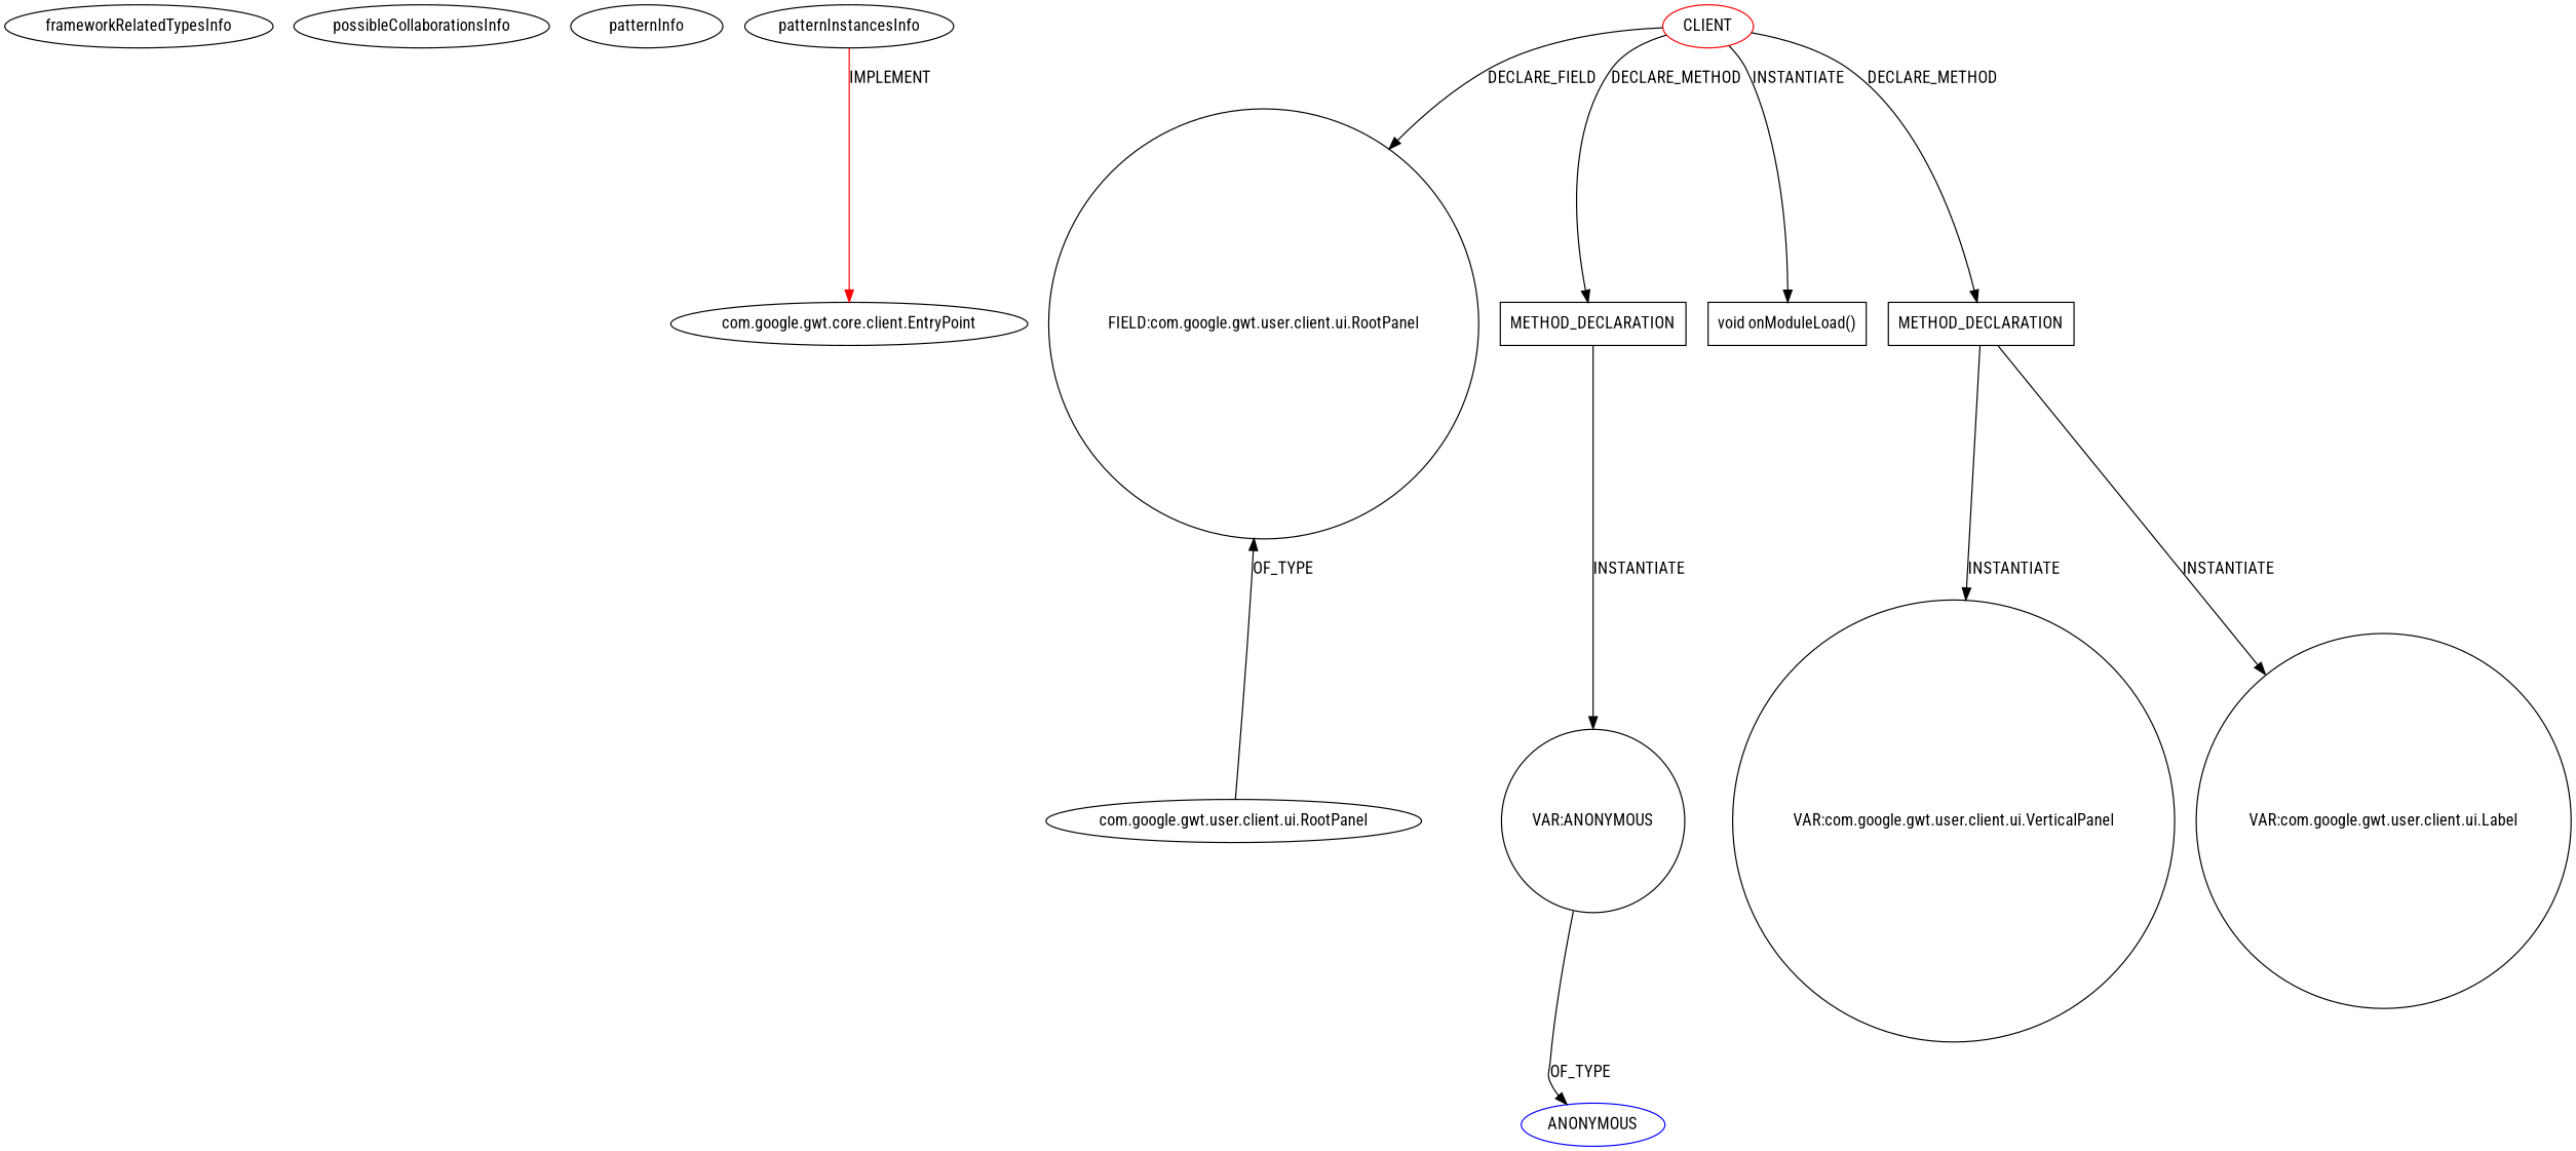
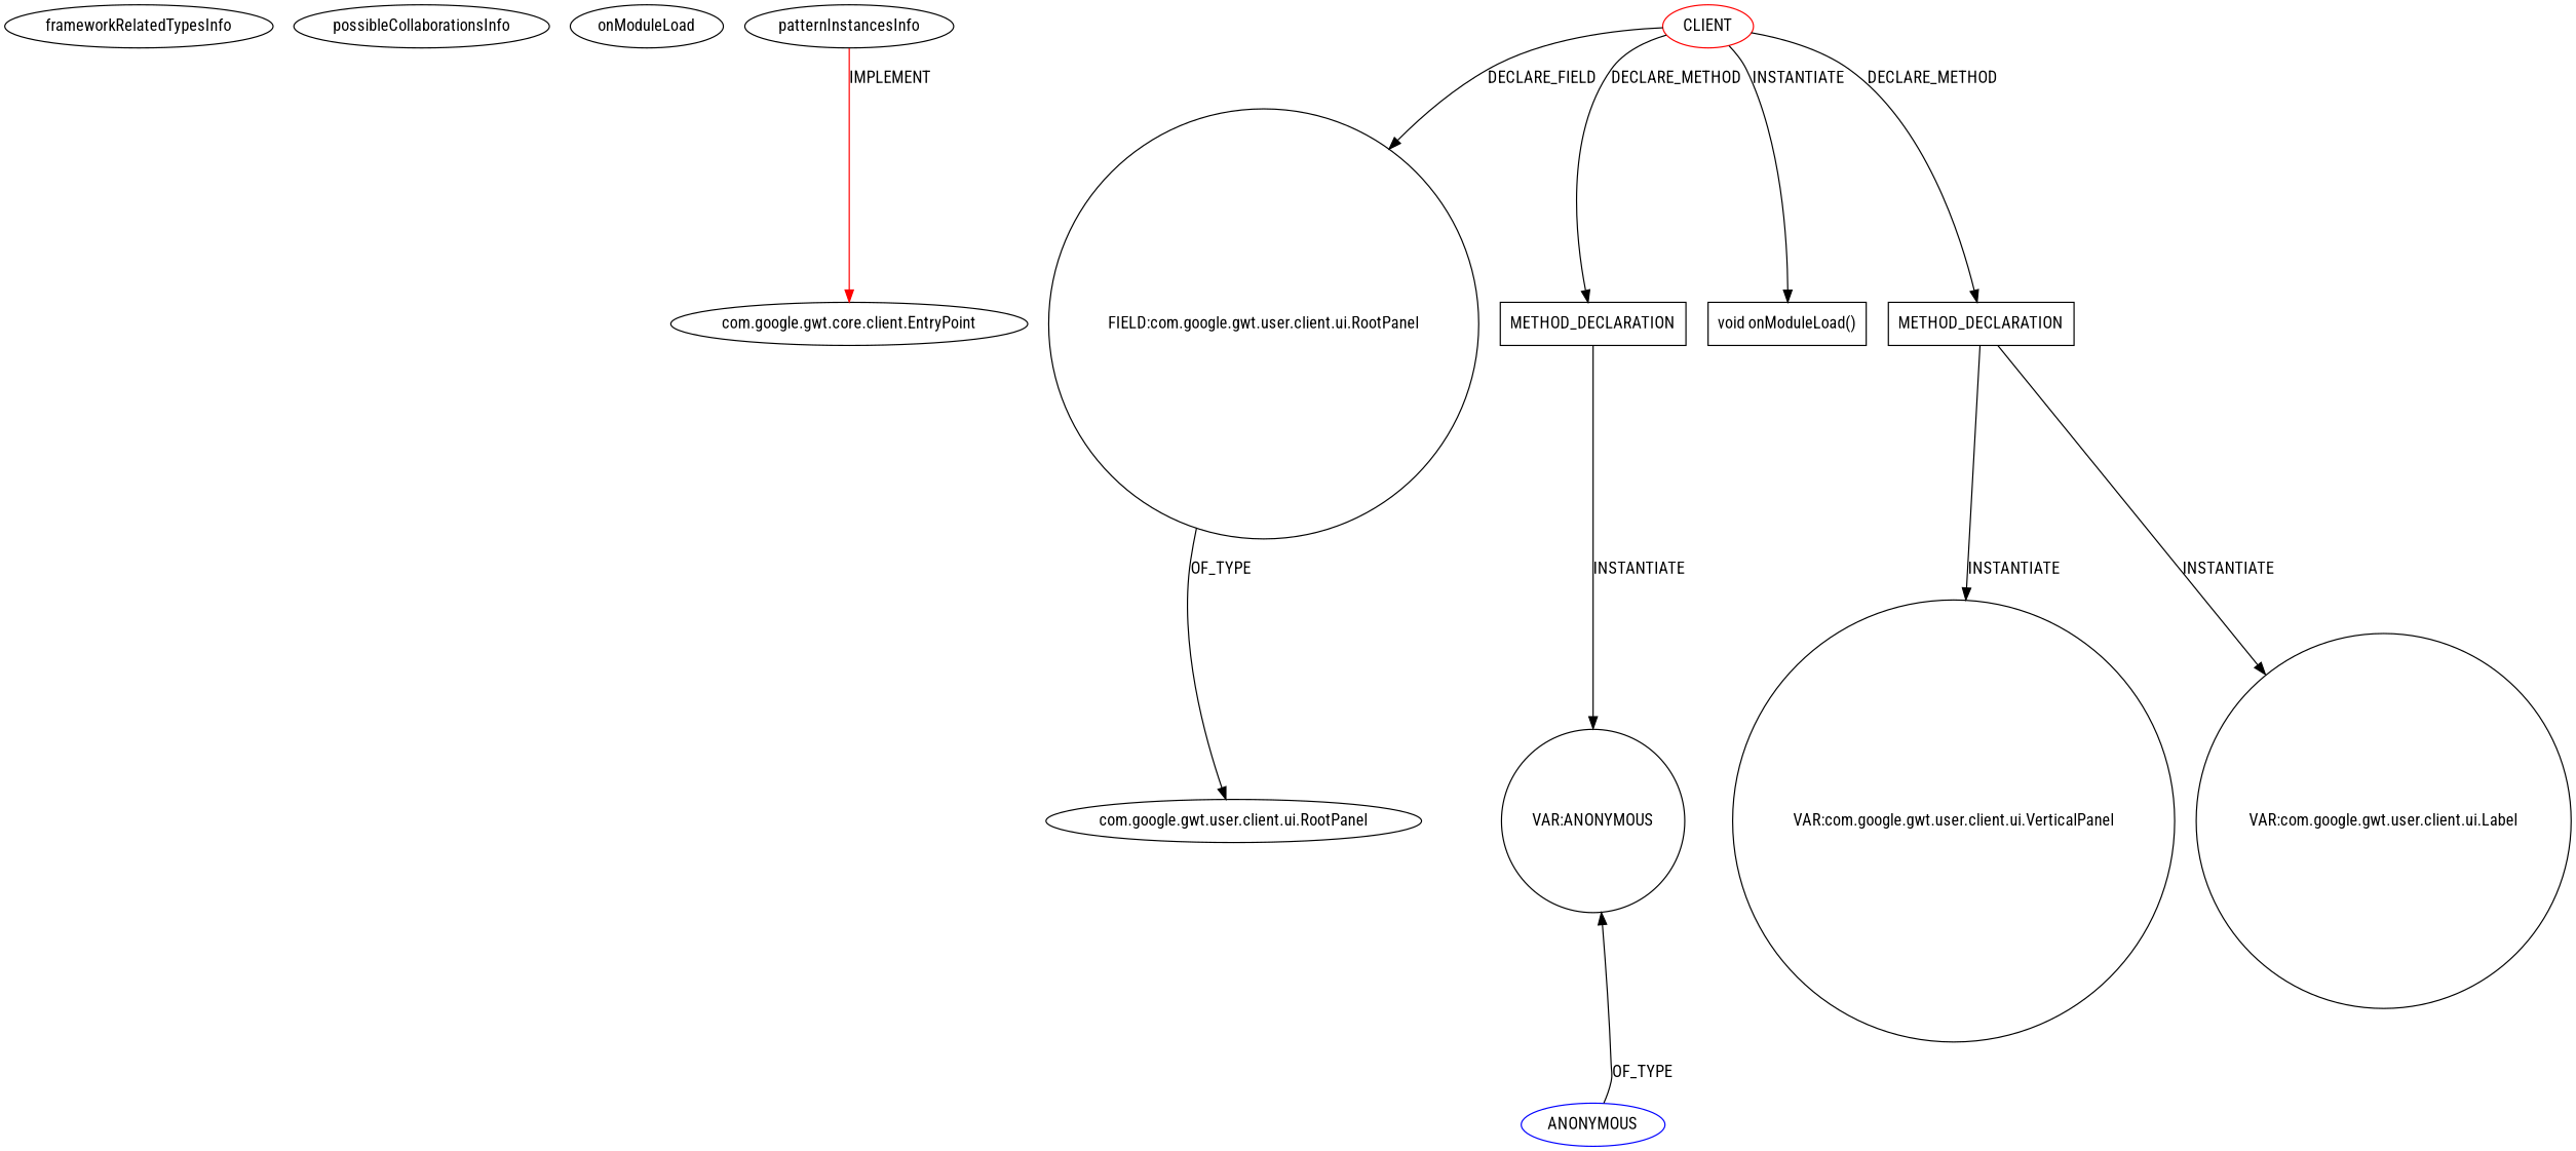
  digraph {
    fontname="Roboto Condensed"
    node [fontname="Roboto Condensed" isFrameworkType=false]
    edge [fontname="Roboto Condensed"]
    frameworkRelatedTypesInfo [0="com.google.gwt.core.client.EntryPoint" isFrameworkType=""]
    possibleCollaborationsInfo [isFrameworkType=""]
-   patternInfo [frequency=2.0 patternRootClient=0 isFrameworkType=""]
+   patternInfo [frequency=2.0 patternRootClient=0 label=onModuleLoad isFrameworkType=""]
    patternInstancesInfo [0="DeannaSurma-Census~/DeannaSurma-Census/Census-master/src/com/cs4302/census/client/Census.java~Census~109" 1="12010994-GLI-TP1~/12010994-GLI-TP1/GLI-TP1-master/src/main/java/fr/istic/m2gl/gli/client/gli.java~gli~1" isFrameworkType=""]
    n5 [label="com.google.gwt.core.client.EntryPoint" vertexType=FRAMEWORK_INTERFACE_TYPE]
    n6 [label="FIELD:com.google.gwt.user.client.ui.RootPanel" shape=circle vertexType=FIELD_DECLARATION]
    n7 [label="com.google.gwt.user.client.ui.RootPanel" vertexType=FRAMEWORK_CLASS_TYPE]
    n8 [color=red label=CLIENT vertexType=ROOT_CLIENT_CLASS_DECLARATION]
    n9 [label=METHOD_DECLARATION shape=box vertexType=CLIENT_METHOD_DECLARATION]
    n10 [label="void onModuleLoad()" shape=box vertexType=OVERRIDING_METHOD_DECLARATION]
    n11 [label=METHOD_DECLARATION shape=box vertexType=CLIENT_METHOD_DECLARATION]
    n12 [label="VAR:ANONYMOUS" shape=circle vertexType=VARIABLE_EXPRESION]
    n13 [label="VAR:com.google.gwt.user.client.ui.VerticalPanel" shape=circle vertexType=VARIABLE_EXPRESION]
    n14 [label="VAR:com.google.gwt.user.client.ui.Label" shape=circle vertexType=VARIABLE_EXPRESION]
    n15 [color=blue label=ANONYMOUS vertexType=REFERENCE_ANONYMOUS_DECLARATION]
    patternInstancesInfo -> n5 [color=red label=IMPLEMENT]
-   n7 -> n6 [label=OF_TYPE]
+   n6 -> n7 [label=OF_TYPE]
    n8 -> n6 [label=DECLARE_FIELD]
    n8 -> n9 [label=DECLARE_METHOD]
    n8 -> n10 [label=INSTANTIATE]
    n8 -> n11 [label=DECLARE_METHOD]
    n9 -> n12 [label=INSTANTIATE]
    n11 -> n13 [label=INSTANTIATE]
    n11 -> n14 [label=INSTANTIATE]
-   n12 -> n15 [label=OF_TYPE]
+   n15 -> n12 [label=OF_TYPE]
  }
